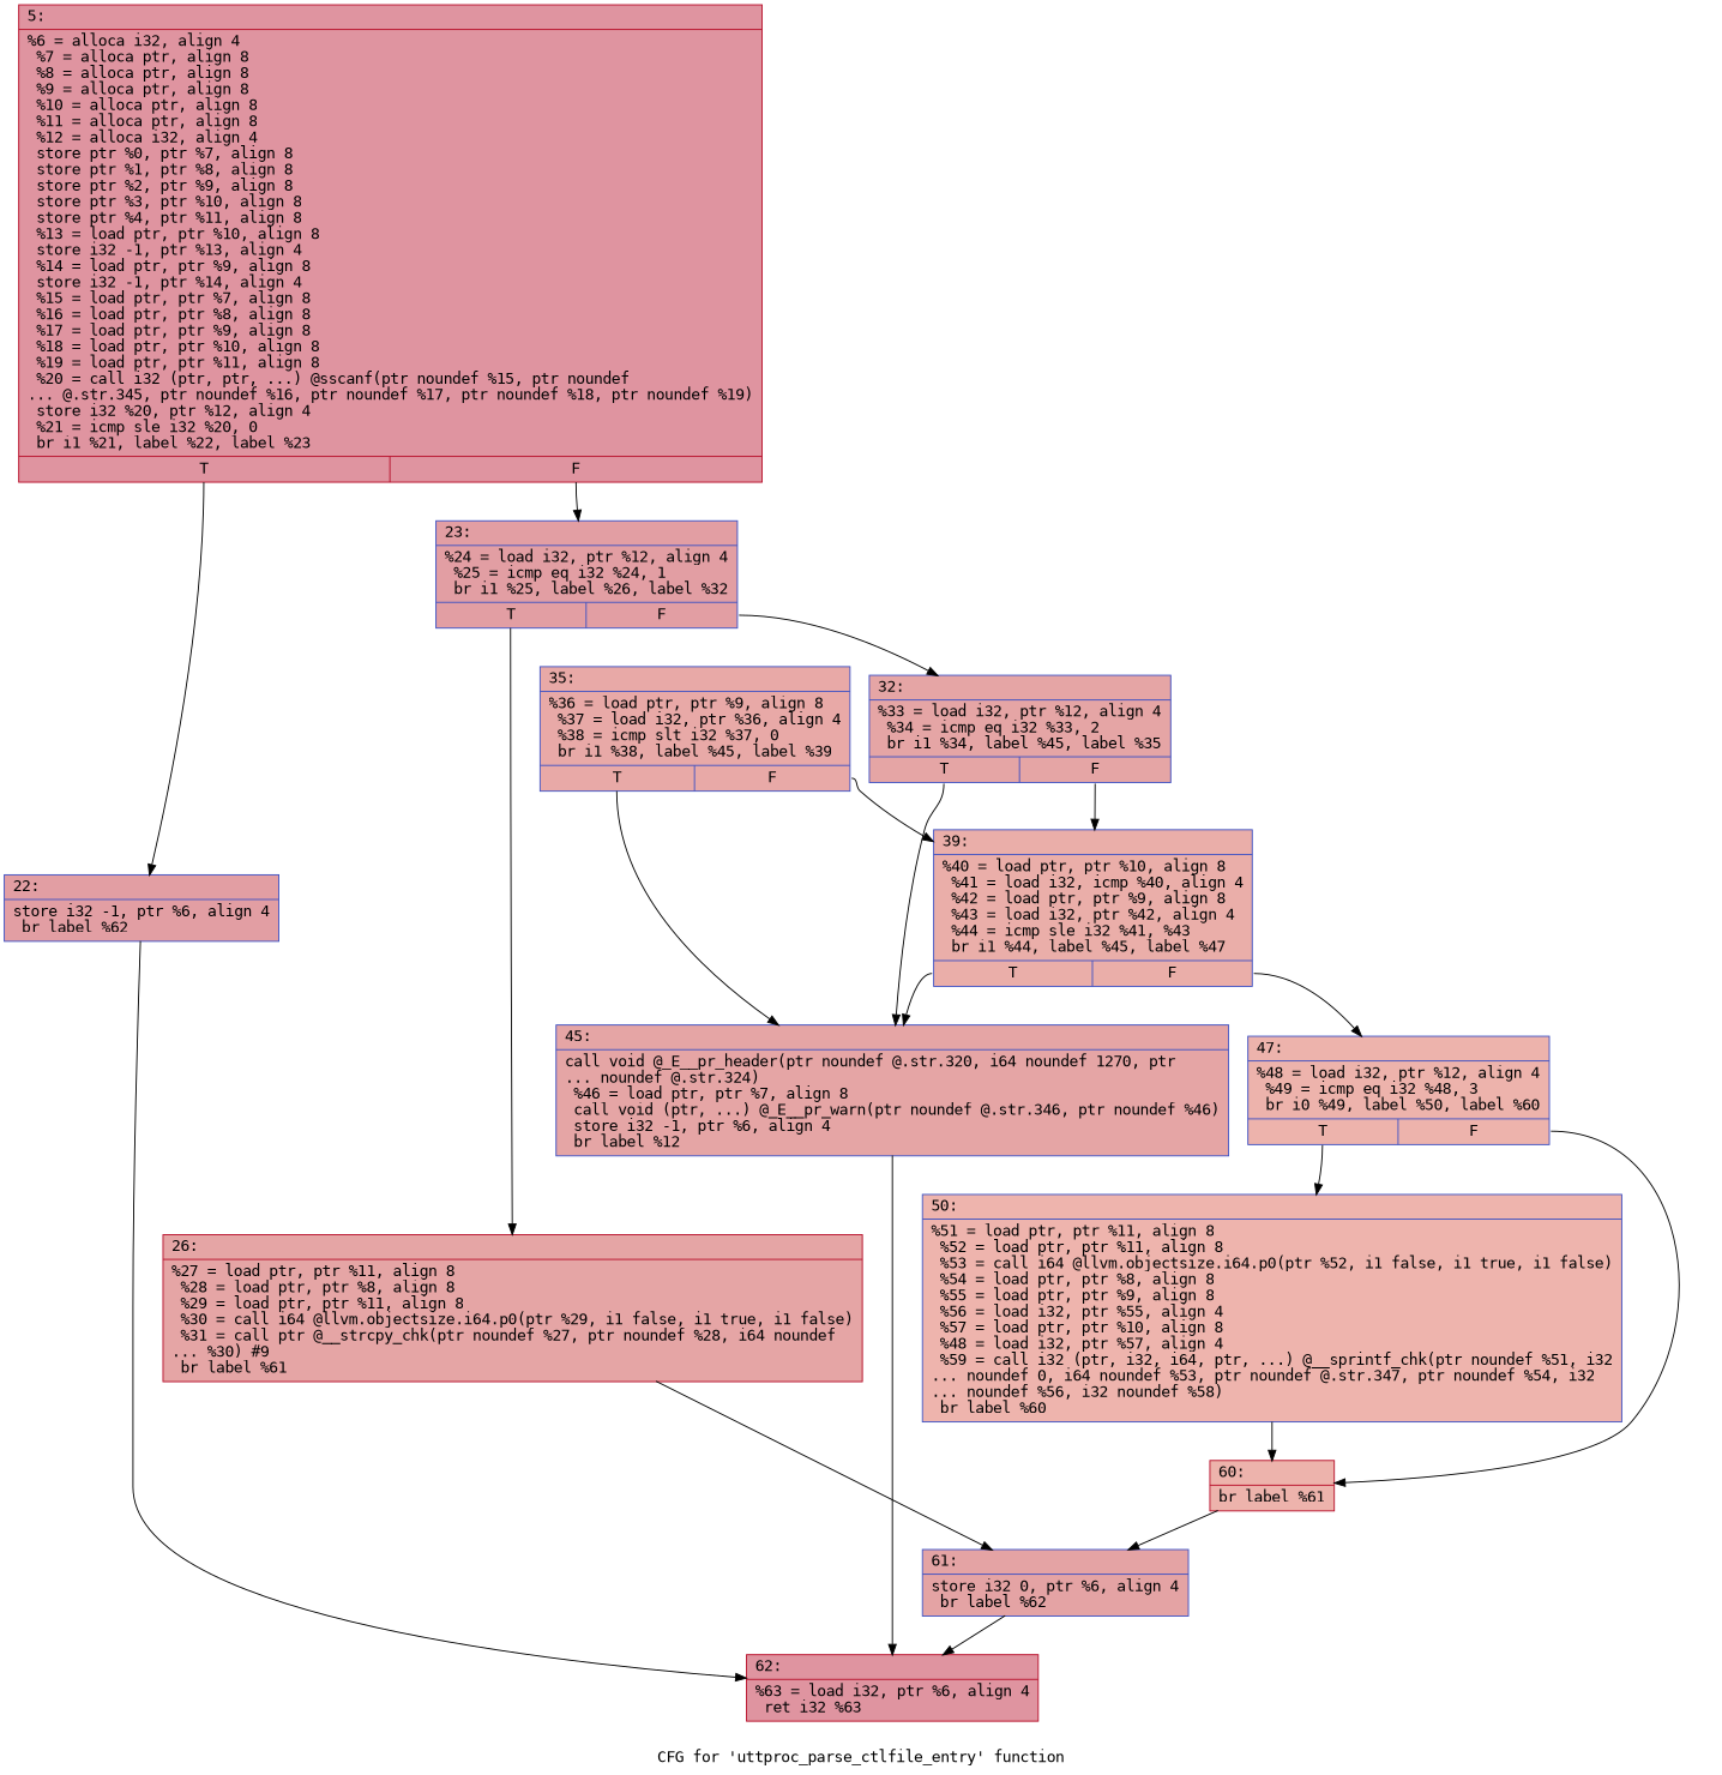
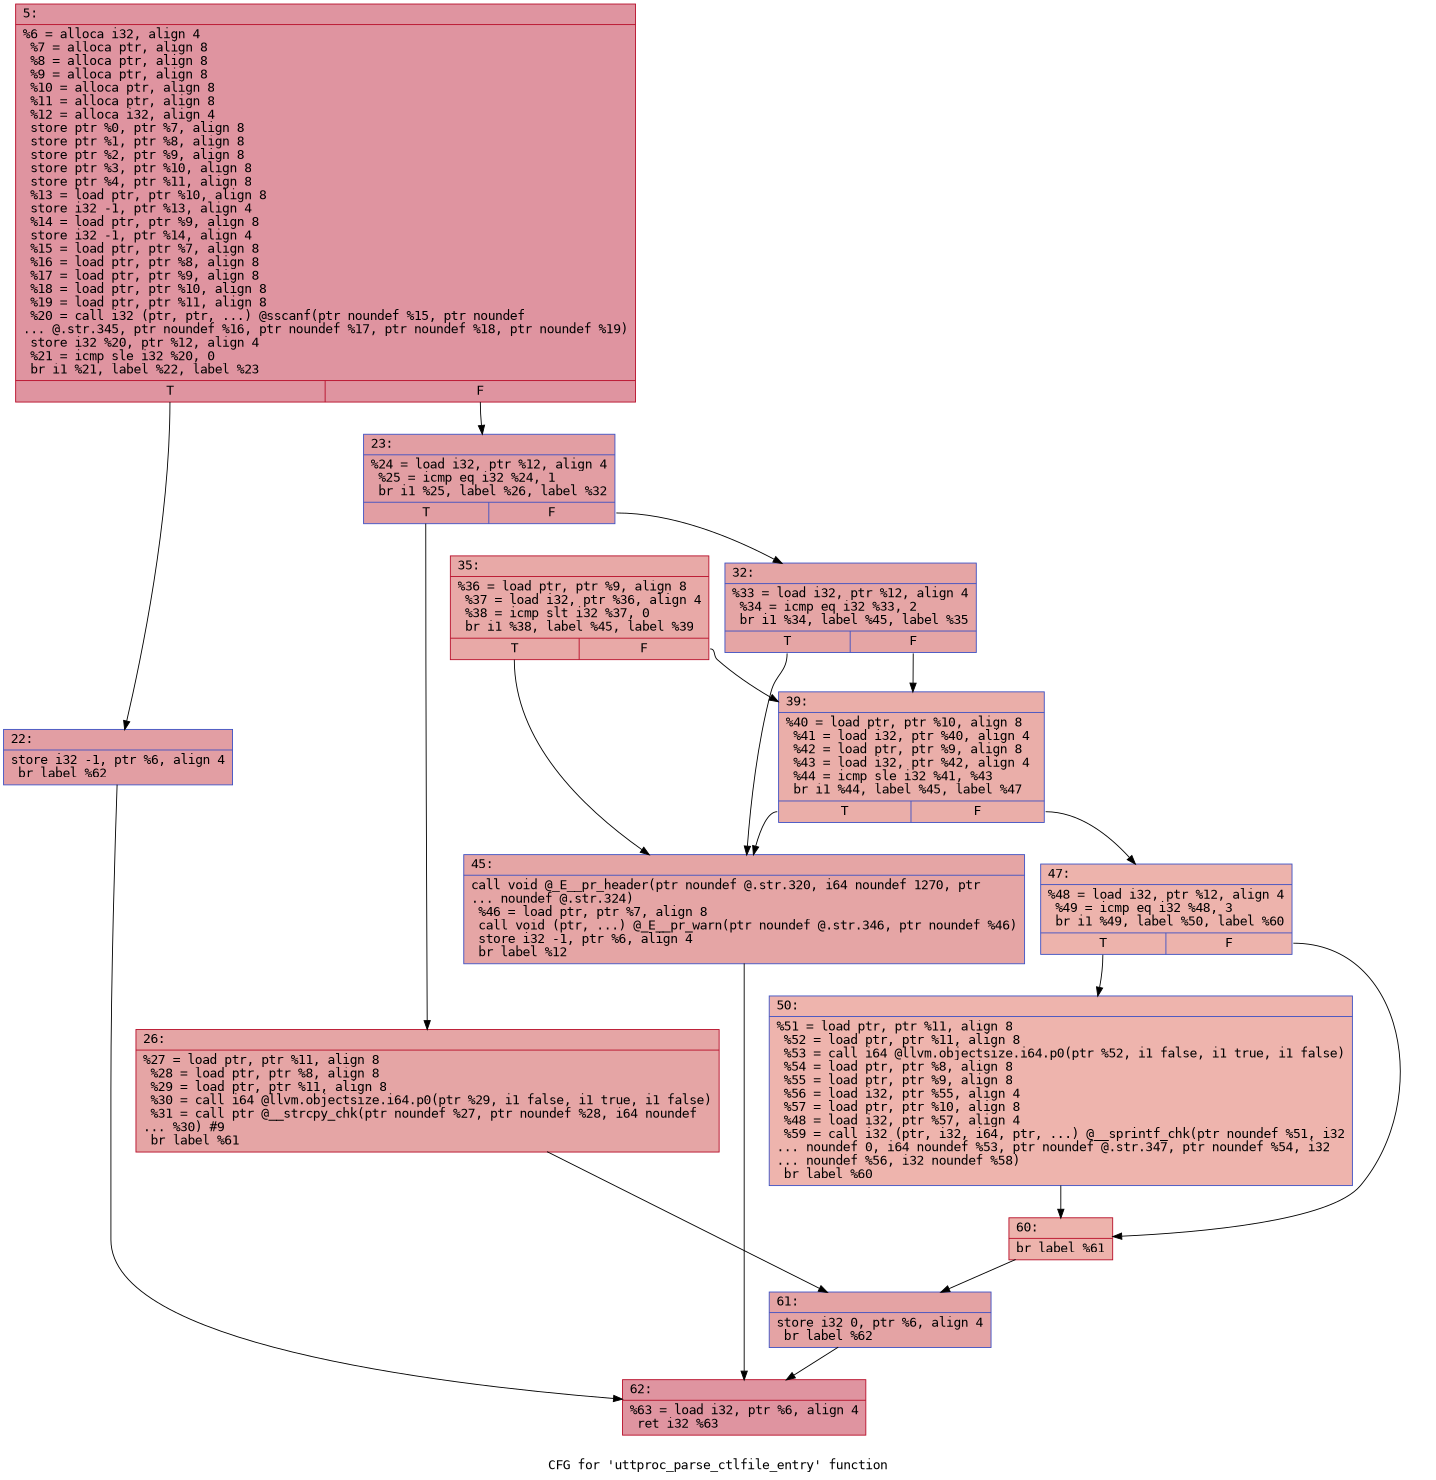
  digraph {
    fontname="DejaVu Sans Mono"
    label="CFG for 'uttproc_parse_ctlfile_entry' function"
    node [color="#3d50c3ff" fillcolor="#c5333470" fontname="DejaVu Sans Mono" shape=record style=filled]
    edge [fontname="DejaVu Sans Mono"]
    n1 [color="#b70d28ff" fillcolor="#b70d2870" label="{5:\l|  %6 = alloca i32, align 4\l  %7 = alloca ptr, align 8\l  %8 = alloca ptr, align 8\l  %9 = alloca ptr, align 8\l  %10 = alloca ptr, align 8\l  %11 = alloca ptr, align 8\l  %12 = alloca i32, align 4\l  store ptr %0, ptr %7, align 8\l  store ptr %1, ptr %8, align 8\l  store ptr %2, ptr %9, align 8\l  store ptr %3, ptr %10, align 8\l  store ptr %4, ptr %11, align 8\l  %13 = load ptr, ptr %10, align 8\l  store i32 -1, ptr %13, align 4\l  %14 = load ptr, ptr %9, align 8\l  store i32 -1, ptr %14, align 4\l  %15 = load ptr, ptr %7, align 8\l  %16 = load ptr, ptr %8, align 8\l  %17 = load ptr, ptr %9, align 8\l  %18 = load ptr, ptr %10, align 8\l  %19 = load ptr, ptr %11, align 8\l  %20 = call i32 (ptr, ptr, ...) @sscanf(ptr noundef %15, ptr noundef\l... @.str.345, ptr noundef %16, ptr noundef %17, ptr noundef %18, ptr noundef %19)\l  store i32 %20, ptr %12, align 4\l  %21 = icmp sle i32 %20, 0\l  br i1 %21, label %22, label %23\l|{<s0>T|<s1>F}}"]
    n2 [fillcolor="#be242e70" label="{22:\l|  store i32 -1, ptr %6, align 4\l  br label %62\l}"]
    n3 [fillcolor="#be242e70" label="{23:\l|  %24 = load i32, ptr %12, align 4\l  %25 = icmp eq i32 %24, 1\l  br i1 %25, label %26, label %32\l|{<s0>T|<s1>F}}"]
    n4 [color="#b70d28ff" fillcolor="#b70d2870" label="{62:\l|  %63 = load i32, ptr %6, align 4\l  ret i32 %63\l}"]
    n5 [color="#b70d28ff" label="{26:\l|  %27 = load ptr, ptr %11, align 8\l  %28 = load ptr, ptr %8, align 8\l  %29 = load ptr, ptr %11, align 8\l  %30 = call i64 @llvm.objectsize.i64.p0(ptr %29, i1 false, i1 true, i1 false)\l  %31 = call ptr @__strcpy_chk(ptr noundef %27, ptr noundef %28, i64 noundef\l... %30) #9\l  br label %61\l}"]
    n6 [label="{32:\l|  %33 = load i32, ptr %12, align 4\l  %34 = icmp eq i32 %33, 2\l  br i1 %34, label %45, label %35\l|{<s0>T|<s1>F}}"]
    n7 [fillcolor="#c32e3170" label="{61:\l|  store i32 0, ptr %6, align 4\l  br label %62\l}"]
    n8 [label="{45:\l|  call void @_E__pr_header(ptr noundef @.str.320, i64 noundef 1270, ptr\l... noundef @.str.324)\l  %46 = load ptr, ptr %7, align 8\l  call void (ptr, ...) @_E__pr_warn(ptr noundef @.str.346, ptr noundef %46)\l  store i32 -1, ptr %6, align 4\l  br label %12\l}"]
-   n9 [fillcolor="#d0473d70" label="{39:\l|  %40 = load ptr, ptr %10, align 8\l  %41 = load i32, icmp %40, align 4\l  %42 = load ptr, ptr %9, align 8\l  %43 = load i32, ptr %42, align 4\l  %44 = icmp sle i32 %41, %43\l  br i1 %44, label %45, label %47\l|{<s0>T|<s1>F}}"]
-   n10 [fillcolor="#ca3b3770" label="{35:\l|  %36 = load ptr, ptr %9, align 8\l  %37 = load i32, ptr %36, align 4\l  %38 = icmp slt i32 %37, 0\l  br i1 %38, label %45, label %39\l|{<s0>T|<s1>F}}"]
-   n11 [fillcolor="#d6524470" label="{47:\l|  %48 = load i32, ptr %12, align 4\l  %49 = icmp eq i32 %48, 3\l  br i0 %49, label %50, label %60\l|{<s0>T|<s1>F}}"]
+   n9 [fillcolor="#d0473d70" label="{39:\l|  %40 = load ptr, ptr %10, align 8\l  %41 = load i32, ptr %40, align 4\l  %42 = load ptr, ptr %9, align 8\l  %43 = load i32, ptr %42, align 4\l  %44 = icmp sle i32 %41, %43\l  br i1 %44, label %45, label %47\l|{<s0>T|<s1>F}}"]
+   n10 [color="#b70d28ff" fillcolor="#ca3b3770" label="{35:\l|  %36 = load ptr, ptr %9, align 8\l  %37 = load i32, ptr %36, align 4\l  %38 = icmp slt i32 %37, 0\l  br i1 %38, label %45, label %39\l|{<s0>T|<s1>F}}"]
+   n11 [fillcolor="#d6524470" label="{47:\l|  %48 = load i32, ptr %12, align 4\l  %49 = icmp eq i32 %48, 3\l  br i1 %49, label %50, label %60\l|{<s0>T|<s1>F}}"]
    n12 [fillcolor="#d8564670" label="{50:\l|  %51 = load ptr, ptr %11, align 8\l  %52 = load ptr, ptr %11, align 8\l  %53 = call i64 @llvm.objectsize.i64.p0(ptr %52, i1 false, i1 true, i1 false)\l  %54 = load ptr, ptr %8, align 8\l  %55 = load ptr, ptr %9, align 8\l  %56 = load i32, ptr %55, align 4\l  %57 = load ptr, ptr %10, align 8\l  %48 = load i32, ptr %57, align 4\l  %59 = call i32 (ptr, i32, i64, ptr, ...) @__sprintf_chk(ptr noundef %51, i32\l... noundef 0, i64 noundef %53, ptr noundef @.str.347, ptr noundef %54, i32\l... noundef %56, i32 noundef %58)\l  br label %60\l}"]
    n13 [color="#b70d28ff" fillcolor="#d6524470" label="{60:\l|  br label %61\l}"]
    n1 -> n2 [tailport=s0]
    n1 -> n3 [tailport=s1]
    n2 -> n4
    n3 -> n5 [tailport=s0]
    n3 -> n6 [tailport=s1]
    n5 -> n7
    n6 -> n8 [tailport=s0]
    n6 -> n9 [tailport=s1]
    n7 -> n4
    n8 -> n4
    n9 -> n8 [tailport=s0]
    n9 -> n11 [tailport=s1]
    n10 -> n8 [tailport=s0]
    n10 -> n9 [tailport=s1]
    n11 -> n12 [tailport=s0]
    n11 -> n13 [tailport=s1]
    n12 -> n13
    n13 -> n7
  }
